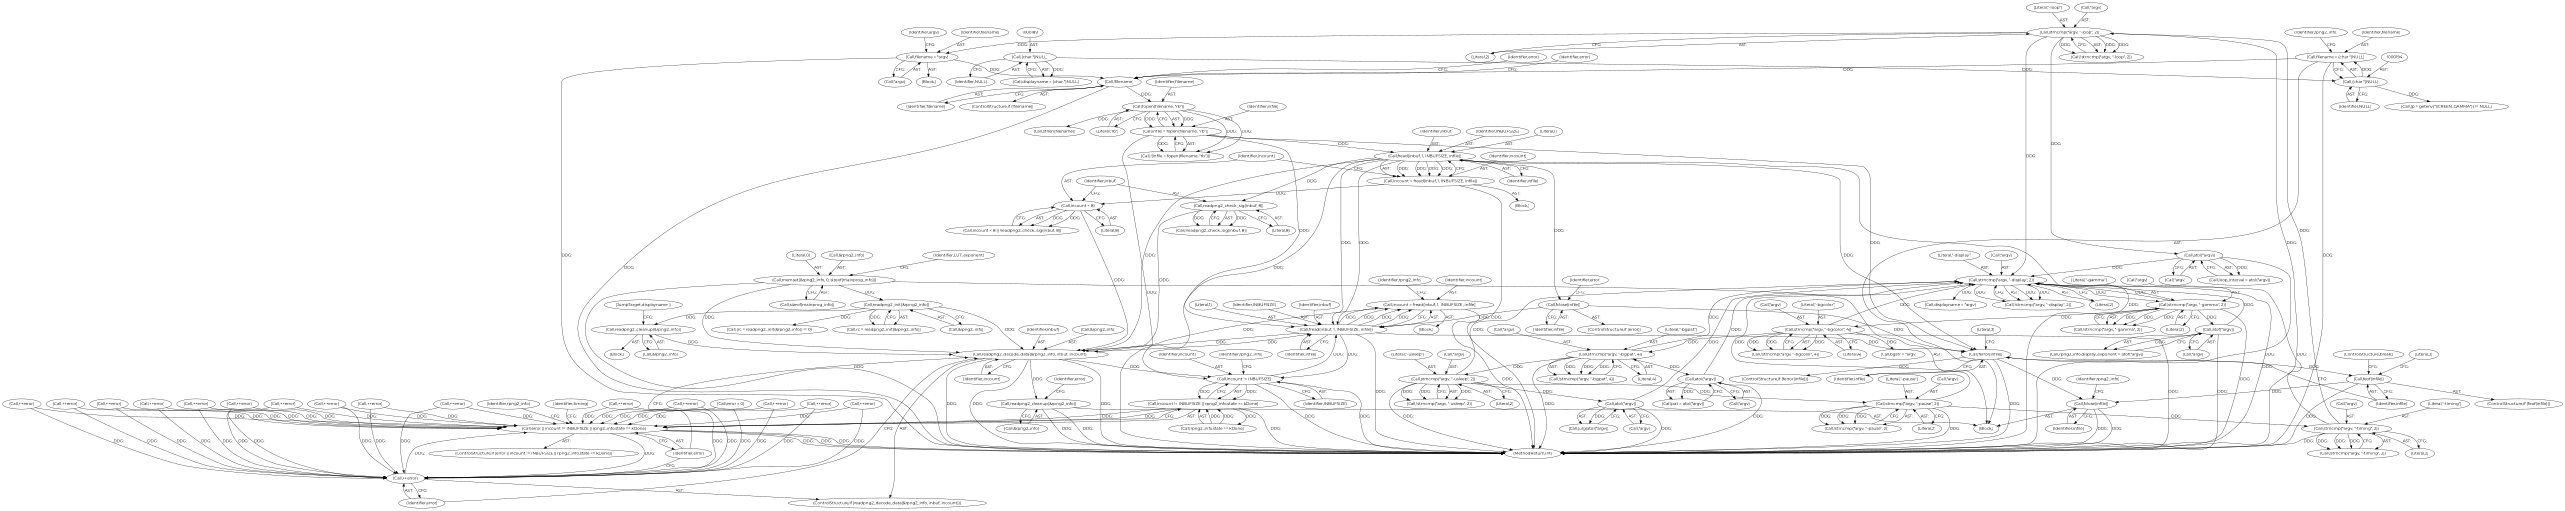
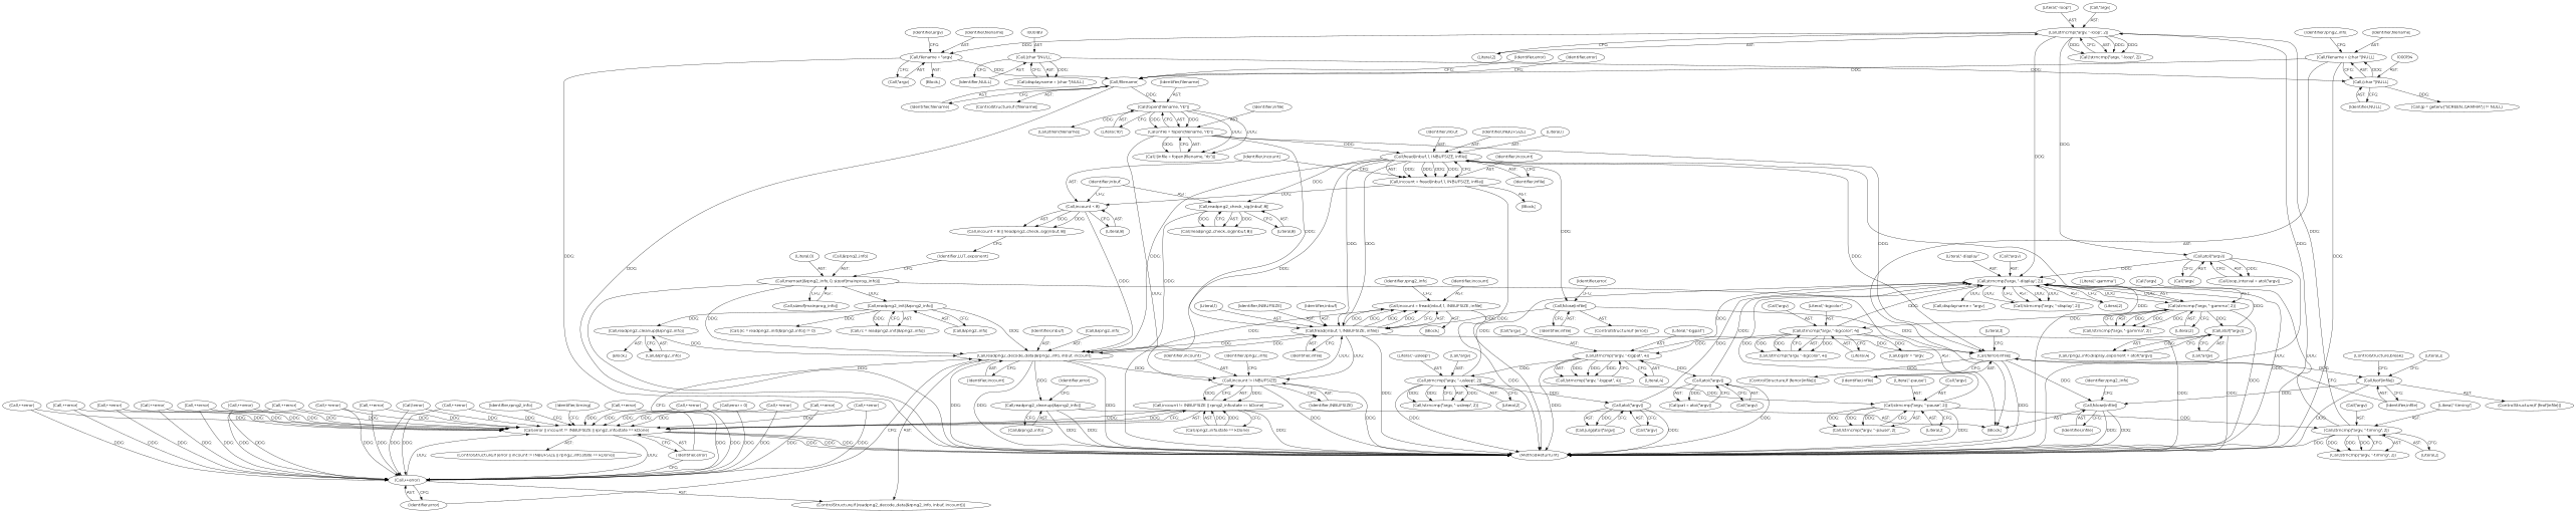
  digraph {
    fontname=Montserrat
    node [fontname=Montserrat]
    edge [fontname=Montserrat]
    n1 [label="(Call,incount = fread(inbuf, 1, INBUFSIZE, infile))"]
    n2 [label="(Call,fread(inbuf, 1, INBUFSIZE, infile))"]
    n3 [label="(Call,readpng2_decode_data(&rpng2_info, inbuf, incount))"]
    n4 [label="(MethodReturn,int)"]
    n5 [label="(Block,)"]
    n6 [label="(Call,incount != INBUFSIZE)"]
    n7 [label="(Call,ferror(infile))"]
    n8 [label="(Identifier,infile)"]
    n9 [label="(Call,readpng2_cleanup(&rpng2_info))"]
    n10 [label="(ControlStructure,if (readpng2_decode_data(&rpng2_info, inbuf, incount)))"]
    n11 [label="(Identifier,incount)"]
    n12 [label="(Call,incount != INBUFSIZE || rpng2_info.state == kDone)"]
    n13 [label="(Identifier,INBUFSIZE)"]
    n14 [label="(Call,feof(infile))"]
    n15 [label="(Call,fclose(infile))"]
    n16 [label="(ControlStructure,if (ferror(infile)))"]
    n17 [label="(Identifier,infile)"]
    n18 [label="(Block,)"]
    n19 [label="(Call,&rpng2_info)"]
    n20 [label="(Call,readpng2_cleanup(&rpng2_info))"]
    n21 [label="(Block,)"]
    n22 [label="(Call,&rpng2_info)"]
    n23 [label="(Call,readpng2_init(&rpng2_info))"]
    n24 [label="(Call,rc = readpng2_init(&rpng2_info))"]
    n25 [label="(Call,&rpng2_info)"]
    n26 [label="(Call,(rc = readpng2_init(&rpng2_info)) != 0)"]
    n27 [label="(Call,memset(&rpng2_info, 0, sizeof(mainprog_info)))"]
    n28 [label="(Call,sizeof(mainprog_info))"]
    n29 [label="(Call,fread(inbuf, 1, INBUFSIZE, infile))"]
    n30 [label="(Call,readpng2_check_sig(inbuf, 8))"]
    n31 [label="(Call,incount = fread(inbuf, 1, INBUFSIZE, infile))"]
    n32 [label="(Call,fclose(infile))"]
    n33 [label="(Identifier,infile)"]
    n34 [label="(Literal,8)"]
    n35 [label="(Call,!readpng2_check_sig(inbuf, 8))"]
    n36 [label="(Call,incount < 8)"]
    n37 [label="(Block,)"]
    n38 [label="(ControlStructure,if (error))"]
    n39 [label="(Identifier,infile)"]
    n40 [label="(Call,infile = fopen(filename, \"rb\"))"]
    n41 [label="(Call,fopen(filename, \"rb\"))"]
    n42 [label="(Call,!(infile = fopen(filename, \"rb\")))"]
    n43 [label="(Literal,\"rb\")"]
    n44 [label="(Call,strlen(filename))"]
    n45 [label="(Call,!filename)"]
    n46 [label="(Identifier,filename)"]
    n47 [label="(ControlStructure,if (!filename))"]
    n48 [label="(Call,filename = *argv)"]
    n49 [label="(Block,)"]
    n50 [label="(Call,*argv)"]
    n51 [label="(Call,strncmp(*argv, \"-loop\", 2))"]
    n52 [label="(Call,strncmp(*argv, \"-display\", 2))"]
    n53 [label="(Call,atol(*argv))"]
    n54 [label="(Call,!strncmp(*argv, \"-loop\", 2))"]
    n55 [label="(Literal,2)"]
    n56 [label="(Call,strncmp(*argv, \"-gamma\", 2))"]
    n57 [label="(Call,displayname = *argv)"]
    n58 [label="(Call,!strncmp(*argv, \"-display\", 2))"]
    n59 [label="(Literal,2)"]
    n60 [label="(Call,*argv)"]
    n61 [label="(Call,loop_interval = atol(*argv))"]
    n62 [label="(Call,strncmp(*argv, \"-timing\", 2))"]
    n63 [label="(Literal,2)"]
    n64 [label="(Call,!strncmp(*argv, \"-timing\", 2))"]
    n65 [label="(Call,strncmp(*argv, \"-pause\", 2))"]
    n66 [label="(Call,!strncmp(*argv, \"-pause\", 2))"]
    n67 [label="(Literal,2)"]
    n68 [label="(Call,strncmp(*argv, \"-usleep\", 2))"]
    n69 [label="(Call,atol(*argv))"]
    n70 [label="(Call,!strncmp(*argv, \"-usleep\", 2))"]
    n71 [label="(Literal,2)"]
    n72 [label="(Call,(ulg)atol(*argv))"]
    n73 [label="(Call,*argv)"]
    n74 [label="(Call,strncmp(*argv, \"-bgpat\", 4))"]
    n75 [label="(Call,atoi(*argv))"]
    n76 [label="(Call,!strncmp(*argv, \"-bgpat\", 4))"]
    n77 [label="(Literal,4)"]
    n78 [label="(Call,*argv)"]
    n79 [label="(Call,pat = atoi(*argv))"]
    n80 [label="(Call,strncmp(*argv, \"-bgcolor\", 4))"]
    n81 [label="(Literal,4)"]
    n82 [label="(Call,bgstr = *argv)"]
    n83 [label="(Call,!strncmp(*argv, \"-bgcolor\", 4))"]
    n84 [label="(Call,atof(*argv))"]
    n85 [label="(Call,!strncmp(*argv, \"-gamma\", 2))"]
    n86 [label="(Literal,2)"]
    n87 [label="(Call,rpng2_info.display_exponent = atof(*argv))"]
    n88 [label="(Call,*argv)"]
    n89 [label="(Call,filename = (char *)NULL)"]
    n90 [label="(Call,(char *)NULL)"]
    n91 [label="(Call,(p = getenv(\"SCREEN_GAMMA\")) != NULL)"]
    n92 [label="(Identifier,NULL)"]
    n93 [label="(Call,(char *)NULL)"]
    n94 [label="(Identifier,NULL)"]
    n95 [label="(Call,displayname = (char *)NULL)"]
    n96 [label="(Call,incount < 8 || !readpng2_check_sig(inbuf, 8))"]
    n97 [label="(Literal,8)"]
    n98 [label="(Call,error || incount != INBUFSIZE || rpng2_info.state == kDone)"]
    n99 [label="(Call,rpng2_info.state == kDone)"]
    n100 [label="(Call,++error)"]
    n101 [label="(Identifier,error)"]
    n102 [label="(ControlStructure,if (error || incount != INBUFSIZE || rpng2_info.state == kDone))"]
    n103 [label="(Identifier,error)"]
    n104 [label="(Identifier,infile)"]
    n105 [label="(ControlStructure,if (feof(infile)))"]
    n106 [label="(Identifier,infile)"]
    n107 [label="(Identifier,error)"]
    n108 [label="(Call,*argv)"]
    n109 [label="(Identifier,inbuf)"]
    n110 [label="(Identifier,rpng2_info)"]
    n111 [label="(Identifier,filename)"]
    n112 [label="(Literal,\"-gamma\")"]
-   n113 [label="(JumpTarget,displayname :)"]
    n114 [label="(Literal,3)"]
    n115 [label="(Identifier,rpng2_info)"]
    n116 [label="(Call,*argv)"]
    n117 [label="(Call,*argv)"]
    n118 [label="(Identifier,rpng2_info)"]
    n119 [label="(Call,++error)"]
    n120 [label="(Call,*argv)"]
    n121 [label="(Identifier,rpng2_info)"]
    n122 [label="(Identifier,incount)"]
    n123 [label="(Call,++error)"]
    n124 [label="(Literal,\"-display\")"]
    n125 [label="(Call,++error)"]
    n126 [label="(Identifier,INBUFSIZE)"]
    n127 [label="(Identifier,incount)"]
    n128 [label="(Call,++error)"]
    n129 [label="(Literal,\"-timing\")"]
    n130 [label="(Identifier,rpng2_info)"]
    n131 [label="(Literal,\"-usleep\")"]
    n132 [label="(Literal,0)"]
    n133 [label="(Identifier,filename)"]
    n134 [label="(Identifier,infile)"]
    n135 [label="(Call,*argv)"]
    n136 [label="(Call,*argv)"]
    n137 [label="(Call,++error)"]
    n138 [label="(Identifier,inbuf)"]
    n139 [label="(Call,++error)"]
    n140 [label="(Identifier,argv)"]
    n141 [label="(Identifier,filename)"]
    n142 [label="(Identifier,timing)"]
    n143 [label="(Call,++error)"]
    n144 [label="(Call,++error)"]
    n145 [label="(Call,*argv)"]
    n146 [label="(ControlStructure,break;)"]
    n147 [label="(Call,++error)"]
    n148 [label="(Literal,\"-loop\")"]
    n149 [label="(Literal,\"-pause\")"]
    n150 [label="(Literal,3)"]
    n151 [label="(Call,++error)"]
    n152 [label="(Literal,1)"]
    n153 [label="(Literal,\"-bgpat\")"]
    n154 [label="(Call,&rpng2_info)"]
    n155 [label="(Call,++error)"]
    n156 [label="(Call,&rpng2_info)"]
    n157 [label="(Identifier,error)"]
    n158 [label="(Call,++error)"]
    n159 [label="(Identifier,LUT_exponent)"]
    n160 [label="(Identifier,incount)"]
    n161 [label="(Identifier,error)"]
    n162 [label="(Literal,1)"]
+   n163 [label="(Call,!error)"]
    n164 [label="(Identifier,INBUFSIZE)"]
    n165 [label="(Call,++error)"]
    n166 [label="(Call,error = 0)"]
    n167 [label="(Literal,\"-bgcolor\")"]
    n168 [label="(Call,++error)"]
    n169 [label="(Identifier,incount)"]
    n170 [label="(Identifier,error)"]
    n171 [label="(Identifier,inbuf)"]
    n172 [label="(Call,++error)"]
    n173 [label="(Call,*argv)"]
    n174 [label="(Identifier,inbuf)"]
    1000194
    1000189
    n1 -> n2 [label="CFG: "]
    n1 -> n3 [label="DDG: "]
    n1 -> n4 [label="DDG: "]
    n1 -> n5 [label="AST: "]
    n2 -> n1 [label="AST: "]
    n2 -> n1 [label="DDG: "]
    n2 -> n1 [label="DDG: "]
    n2 -> n1 [label="DDG: "]
    n2 -> n1 [label="DDG: "]
    n2 -> n3 [label="DDG: "]
    n2 -> n4 [label="DDG: "]
    n2 -> n6 [label="DDG: "]
    n2 -> n7 [label="DDG: "]
    n2 -> n8 [label="CFG: "]
    n3 -> n2 [label="DDG: "]
    n3 -> n4 [label="DDG: "]
    n3 -> n4 [label="DDG: "]
    n3 -> n4 [label="DDG: "]
    n3 -> n6 [label="DDG: "]
    n3 -> n9 [label="DDG: "]
    n3 -> n10 [label="AST: "]
    n3 -> n11 [label="CFG: "]
    n6 -> n2 [label="DDG: "]
    n6 -> n4 [label="DDG: "]
    n6 -> n4 [label="DDG: "]
    n6 -> n12 [label="AST: "]
    n6 -> n12 [label="DDG: "]
    n6 -> n12 [label="DDG: "]
    n6 -> n13 [label="CFG: "]
    n7 -> n4 [label="DDG: "]
    n7 -> n14 [label="DDG: "]
    n7 -> n15 [label="DDG: "]
    n7 -> n16 [label="DDG: "]
    n7 -> n17 [label="CFG: "]
    n8 -> n2 [label="AST: "]
    n9 -> n4 [label="DDG: "]
    n9 -> n4 [label="DDG: "]
    n9 -> n18 [label="AST: "]
    n9 -> n19 [label="CFG: "]
    n11 -> n3 [label="AST: "]
    n12 -> n4 [label="DDG: "]
    n12 -> n6 [label="CFG: "]
    n12 -> n98 [label="AST: "]
    n12 -> n98 [label="DDG: "]
    n12 -> n98 [label="DDG: "]
-   n12 -> n99 [label="DDG: "]
+   n12 -> n99 [label="CFG: "]
    n13 -> n6 [label="AST: "]
    n14 -> n4 [label="DDG: "]
    n14 -> n15 [label="DDG: "]
    n14 -> n104 [label="CFG: "]
    n14 -> n105 [label="AST: "]
    n15 -> n4 [label="DDG: "]
    n15 -> n4 [label="DDG: "]
    n15 -> n18 [label="AST: "]
    n15 -> n106 [label="CFG: "]
    n17 -> n7 [label="AST: "]
    n19 -> n9 [label="AST: "]
    n20 -> n3 [label="DDG: "]
    n20 -> n21 [label="AST: "]
    n20 -> n22 [label="CFG: "]
    n22 -> n20 [label="AST: "]
    n23 -> n3 [label="DDG: "]
    n23 -> n20 [label="DDG: "]
    n23 -> n24 [label="AST: "]
    n23 -> n24 [label="DDG: "]
    n23 -> n25 [label="CFG: "]
    n23 -> n26 [label="DDG: "]
    n24 -> n23 [label="CFG: "]
    n25 -> n23 [label="AST: "]
    n27 -> n3 [label="DDG: "]
    n27 -> n4 [label="DDG: "]
    n27 -> n18 [label="AST: "]
    n27 -> n23 [label="DDG: "]
    n27 -> n28 [label="CFG: "]
    n28 -> n27 [label="AST: "]
    n29 -> n2 [label="DDG: "]
    n29 -> n2 [label="DDG: "]
    n29 -> n3 [label="DDG: "]
    n29 -> n4 [label="DDG: "]
    n29 -> n6 [label="DDG: "]
    n29 -> n7 [label="DDG: "]
    n29 -> n30 [label="DDG: "]
    n29 -> n31 [label="AST: "]
    n29 -> n31 [label="DDG: "]
    n29 -> n31 [label="DDG: "]
    n29 -> n31 [label="DDG: "]
    n29 -> n31 [label="DDG: "]
    n29 -> n32 [label="DDG: "]
    n29 -> n33 [label="CFG: "]
    n30 -> n3 [label="DDG: "]
    n30 -> n34 [label="CFG: "]
    n30 -> n35 [label="AST: "]
    n30 -> n35 [label="DDG: "]
    n30 -> n35 [label="DDG: "]
    n31 -> n4 [label="DDG: "]
    n31 -> n29 [label="CFG: "]
    n31 -> n36 [label="DDG: "]
    n31 -> n37 [label="AST: "]
    n32 -> n2 [label="DDG: "]
    n32 -> n7 [label="DDG: "]
    n32 -> n38 [label="AST: "]
    n32 -> n39 [label="CFG: "]
    n33 -> n29 [label="AST: "]
    n34 -> n30 [label="AST: "]
    n35 -> n30 [label="CFG: "]
    n36 -> n3 [label="DDG: "]
    n36 -> n96 [label="AST: "]
    n36 -> n96 [label="DDG: "]
    n36 -> n96 [label="DDG: "]
    n36 -> n97 [label="CFG: "]
    n39 -> n32 [label="AST: "]
    n40 -> n2 [label="DDG: "]
    n40 -> n4 [label="DDG: "]
    n40 -> n7 [label="DDG: "]
    n40 -> n29 [label="DDG: "]
    n40 -> n41 [label="CFG: "]
    n40 -> n42 [label="AST: "]
    n40 -> n42 [label="DDG: "]
    n41 -> n40 [label="AST: "]
    n41 -> n40 [label="DDG: "]
    n41 -> n40 [label="DDG: "]
    n41 -> n42 [label="DDG: "]
    n41 -> n42 [label="DDG: "]
    n41 -> n43 [label="CFG: "]
    n41 -> n44 [label="DDG: "]
    n42 -> n40 [label="CFG: "]
    n43 -> n41 [label="AST: "]
    n45 -> n4 [label="DDG: "]
    n45 -> n41 [label="DDG: "]
    n45 -> n46 [label="CFG: "]
    n45 -> n47 [label="AST: "]
    n46 -> n45 [label="AST: "]
    n48 -> n4 [label="DDG: "]
    n48 -> n45 [label="DDG: "]
    n48 -> n49 [label="AST: "]
    n48 -> n50 [label="CFG: "]
    n50 -> n48 [label="AST: "]
    n51 -> n4 [label="DDG: "]
    n51 -> n48 [label="DDG: "]
    n51 -> n52 [label="DDG: "]
    n51 -> n53 [label="DDG: "]
    n51 -> n54 [label="AST: "]
    n51 -> n54 [label="DDG: "]
    n51 -> n54 [label="DDG: "]
    n51 -> n54 [label="DDG: "]
    n51 -> n55 [label="CFG: "]
    n52 -> n4 [label="DDG: "]
    n52 -> n56 [label="DDG: "]
    n52 -> n57 [label="DDG: "]
    n52 -> n58 [label="AST: "]
    n52 -> n58 [label="DDG: "]
    n52 -> n58 [label="DDG: "]
    n52 -> n58 [label="DDG: "]
    n52 -> n59 [label="CFG: "]
    n53 -> n4 [label="DDG: "]
    n53 -> n52 [label="DDG: "]
    n53 -> n60 [label="CFG: "]
    n53 -> n61 [label="AST: "]
    n53 -> n61 [label="DDG: "]
    n54 -> n51 [label="CFG: "]
    n55 -> n51 [label="AST: "]
    n56 -> n4 [label="DDG: "]
    n56 -> n52 [label="DDG: "]
    n56 -> n80 [label="DDG: "]
    n56 -> n84 [label="DDG: "]
    n56 -> n85 [label="AST: "]
    n56 -> n85 [label="DDG: "]
    n56 -> n85 [label="DDG: "]
    n56 -> n85 [label="DDG: "]
    n56 -> n86 [label="CFG: "]
    n58 -> n52 [label="CFG: "]
    n59 -> n52 [label="AST: "]
    n60 -> n53 [label="AST: "]
    n61 -> n53 [label="CFG: "]
    n62 -> n4 [label="DDG: "]
    n62 -> n51 [label="DDG: "]
    n62 -> n52 [label="DDG: "]
    n62 -> n63 [label="CFG: "]
    n62 -> n64 [label="AST: "]
    n62 -> n64 [label="DDG: "]
    n62 -> n64 [label="DDG: "]
    n62 -> n64 [label="DDG: "]
    n63 -> n62 [label="AST: "]
    n64 -> n62 [label="CFG: "]
    n65 -> n4 [label="DDG: "]
    n65 -> n52 [label="DDG: "]
    n65 -> n62 [label="DDG: "]
    n65 -> n66 [label="AST: "]
    n65 -> n66 [label="DDG: "]
    n65 -> n66 [label="DDG: "]
    n65 -> n66 [label="DDG: "]
    n65 -> n67 [label="CFG: "]
    n66 -> n65 [label="CFG: "]
    n67 -> n65 [label="AST: "]
    n68 -> n4 [label="DDG: "]
    n68 -> n52 [label="DDG: "]
    n68 -> n65 [label="DDG: "]
    n68 -> n69 [label="DDG: "]
    n68 -> n70 [label="AST: "]
    n68 -> n70 [label="DDG: "]
    n68 -> n70 [label="DDG: "]
    n68 -> n70 [label="DDG: "]
    n68 -> n71 [label="CFG: "]
    n69 -> n4 [label="DDG: "]
    n69 -> n52 [label="DDG: "]
    n69 -> n72 [label="AST: "]
    n69 -> n72 [label="DDG: "]
    n69 -> n73 [label="CFG: "]
    n70 -> n68 [label="CFG: "]
    n71 -> n68 [label="AST: "]
    n72 -> n69 [label="CFG: "]
    n73 -> n69 [label="AST: "]
    n74 -> n4 [label="DDG: "]
    n74 -> n52 [label="DDG: "]
    n74 -> n68 [label="DDG: "]
    n74 -> n75 [label="DDG: "]
    n74 -> n76 [label="AST: "]
    n74 -> n76 [label="DDG: "]
    n74 -> n76 [label="DDG: "]
    n74 -> n76 [label="DDG: "]
    n74 -> n77 [label="CFG: "]
    n75 -> n4 [label="DDG: "]
    n75 -> n52 [label="DDG: "]
    n75 -> n78 [label="CFG: "]
    n75 -> n79 [label="AST: "]
    n75 -> n79 [label="DDG: "]
    n76 -> n74 [label="CFG: "]
    n77 -> n74 [label="AST: "]
    n78 -> n75 [label="AST: "]
    n79 -> n75 [label="CFG: "]
    n80 -> n4 [label="DDG: "]
    n80 -> n52 [label="DDG: "]
    n80 -> n74 [label="DDG: "]
    n80 -> n81 [label="CFG: "]
    n80 -> n82 [label="DDG: "]
    n80 -> n83 [label="AST: "]
    n80 -> n83 [label="DDG: "]
    n80 -> n83 [label="DDG: "]
    n80 -> n83 [label="DDG: "]
    n81 -> n80 [label="AST: "]
    n83 -> n80 [label="CFG: "]
    n84 -> n4 [label="DDG: "]
    n84 -> n52 [label="DDG: "]
    n84 -> n87 [label="AST: "]
    n84 -> n87 [label="DDG: "]
    n84 -> n88 [label="CFG: "]
    n85 -> n56 [label="CFG: "]
    n86 -> n56 [label="AST: "]
    n87 -> n84 [label="CFG: "]
    n88 -> n84 [label="AST: "]
    n89 -> n4 [label="DDG: "]
    n89 -> n18 [label="AST: "]
    n89 -> n45 [label="DDG: "]
    n89 -> n90 [label="CFG: "]
    n90 -> n89 [label="AST: "]
    n90 -> n89 [label="DDG: "]
    n90 -> n91 [label="DDG: "]
    n90 -> n92 [label="CFG: "]
    n92 -> n90 [label="AST: "]
    n93 -> n90 [label="DDG: "]
    n93 -> n94 [label="CFG: "]
    n93 -> n95 [label="AST: "]
    n93 -> n95 [label="DDG: "]
    n94 -> n93 [label="AST: "]
    n95 -> n93 [label="CFG: "]
-   n96 -> n36 [label="CFG: "]
+   n96 -> n159 [label="CFG: "]
    n97 -> n36 [label="AST: "]
    n98 -> n4 [label="DDG: "]
    n98 -> n4 [label="DDG: "]
    n98 -> n4 [label="DDG: "]
    n98 -> n12 [label="CFG: "]
    n98 -> n100 [label="DDG: "]
    n98 -> n101 [label="CFG: "]
    n98 -> n102 [label="AST: "]
    n99 -> n12 [label="AST: "]
    n99 -> n12 [label="DDG: "]
    n99 -> n12 [label="DDG: "]
    n100 -> n10 [label="AST: "]
    n100 -> n98 [label="DDG: "]
    n100 -> n103 [label="CFG: "]
    n101 -> n3 [label="CFG: "]
    n101 -> n98 [label="AST: "]
    n101 -> n100 [label="CFG: "]
    n103 -> n3 [label="CFG: "]
    n103 -> n100 [label="AST: "]
    n104 -> n7 [label="CFG: "]
    n104 -> n14 [label="AST: "]
    n106 -> n15 [label="AST: "]
    n107 -> n45 [label="CFG: "]
    n108 -> n80 [label="AST: "]
    n109 -> n29 [label="AST: "]
    n110 -> n89 [label="CFG: "]
    n111 -> n41 [label="AST: "]
    n112 -> n56 [label="AST: "]
-   n113 -> n20 [label="CFG: "]
    n114 -> n7 [label="CFG: "]
    n115 -> n6 [label="CFG: "]
    n116 -> n56 [label="AST: "]
    n117 -> n62 [label="AST: "]
    n118 -> n1 [label="CFG: "]
    n119 -> n98 [label="DDG: "]
    n119 -> n100 [label="DDG: "]
    n120 -> n68 [label="AST: "]
    n121 -> n15 [label="CFG: "]
    n122 -> n31 [label="CFG: "]
    n122 -> n36 [label="AST: "]
    n123 -> n98 [label="DDG: "]
    n123 -> n100 [label="DDG: "]
    n124 -> n52 [label="AST: "]
    n125 -> n98 [label="DDG: "]
    n125 -> n100 [label="DDG: "]
    n126 -> n29 [label="AST: "]
    n127 -> n31 [label="AST: "]
    n128 -> n98 [label="DDG: "]
    n128 -> n100 [label="DDG: "]
    n129 -> n62 [label="AST: "]
    n130 -> n98 [label="CFG: "]
    n131 -> n68 [label="AST: "]
    n132 -> n27 [label="AST: "]
    n133 -> n89 [label="AST: "]
    n134 -> n40 [label="AST: "]
    n135 -> n65 [label="AST: "]
    n136 -> n52 [label="AST: "]
    n137 -> n98 [label="DDG: "]
    n137 -> n100 [label="DDG: "]
    n138 -> n3 [label="AST: "]
    n139 -> n98 [label="DDG: "]
    n139 -> n100 [label="DDG: "]
    n140 -> n48 [label="CFG: "]
    n141 -> n48 [label="AST: "]
    n142 -> n98 [label="CFG: "]
    n143 -> n98 [label="DDG: "]
    n143 -> n100 [label="DDG: "]
    n144 -> n98 [label="DDG: "]
    n144 -> n100 [label="DDG: "]
    n145 -> n74 [label="AST: "]
    n146 -> n14 [label="CFG: "]
    n147 -> n98 [label="DDG: "]
    n147 -> n100 [label="DDG: "]
    n148 -> n51 [label="AST: "]
    n149 -> n65 [label="AST: "]
    n150 -> n14 [label="CFG: "]
    n151 -> n98 [label="DDG: "]
    n151 -> n100 [label="DDG: "]
    n152 -> n29 [label="AST: "]
    n153 -> n74 [label="AST: "]
    n154 -> n3 [label="AST: "]
    n155 -> n98 [label="DDG: "]
    n155 -> n100 [label="DDG: "]
    n156 -> n27 [label="AST: "]
    n157 -> n45 [label="CFG: "]
    n158 -> n98 [label="DDG: "]
    n158 -> n100 [label="DDG: "]
    n159 -> n27 [label="CFG: "]
    n160 -> n1 [label="AST: "]
    n161 -> n32 [label="CFG: "]
    n162 -> n2 [label="AST: "]
+   n163 -> n98 [label="DDG: "]
+   n163 -> n100 [label="DDG: "]
    n164 -> n2 [label="AST: "]
    n165 -> n98 [label="DDG: "]
    n165 -> n100 [label="DDG: "]
    n166 -> n98 [label="DDG: "]
    n166 -> n100 [label="DDG: "]
    n167 -> n80 [label="AST: "]
    n168 -> n98 [label="DDG: "]
    n168 -> n100 [label="DDG: "]
    n169 -> n6 [label="AST: "]
    n170 -> n9 [label="CFG: "]
    n171 -> n2 [label="AST: "]
    n172 -> n98 [label="DDG: "]
    n172 -> n100 [label="DDG: "]
    n173 -> n51 [label="AST: "]
    n174 -> n30 [label="AST: "]
    n174 -> n36 [label="CFG: "]
    1000194 -> n90 [label="AST: "]
    1000189 -> n93 [label="AST: "]
  }
